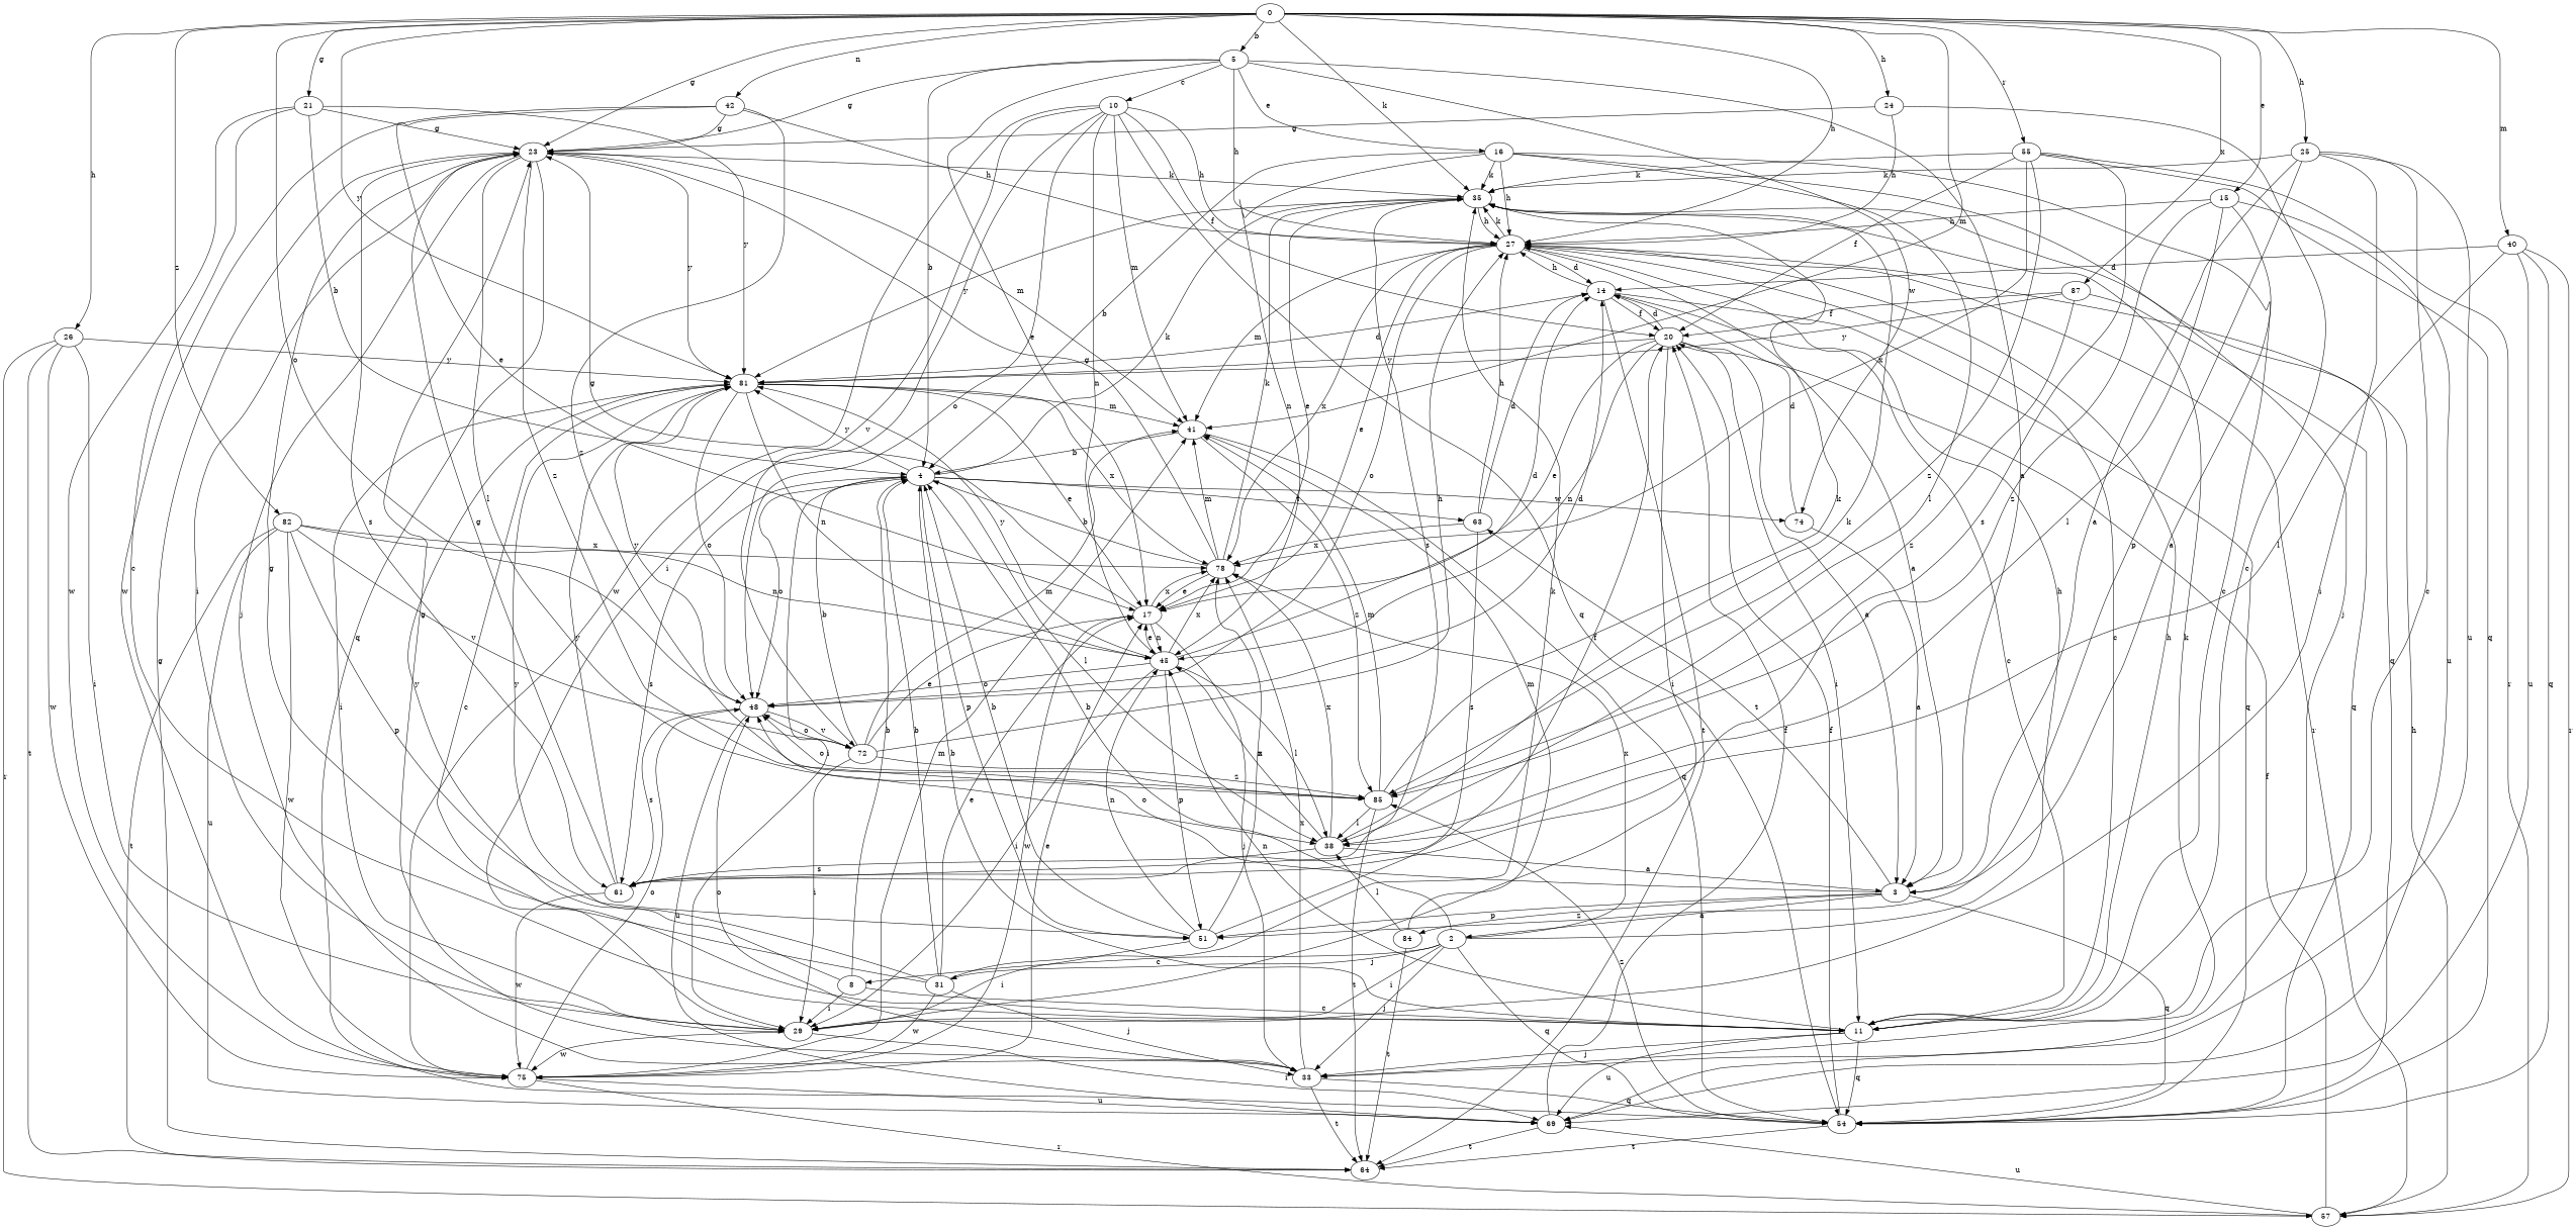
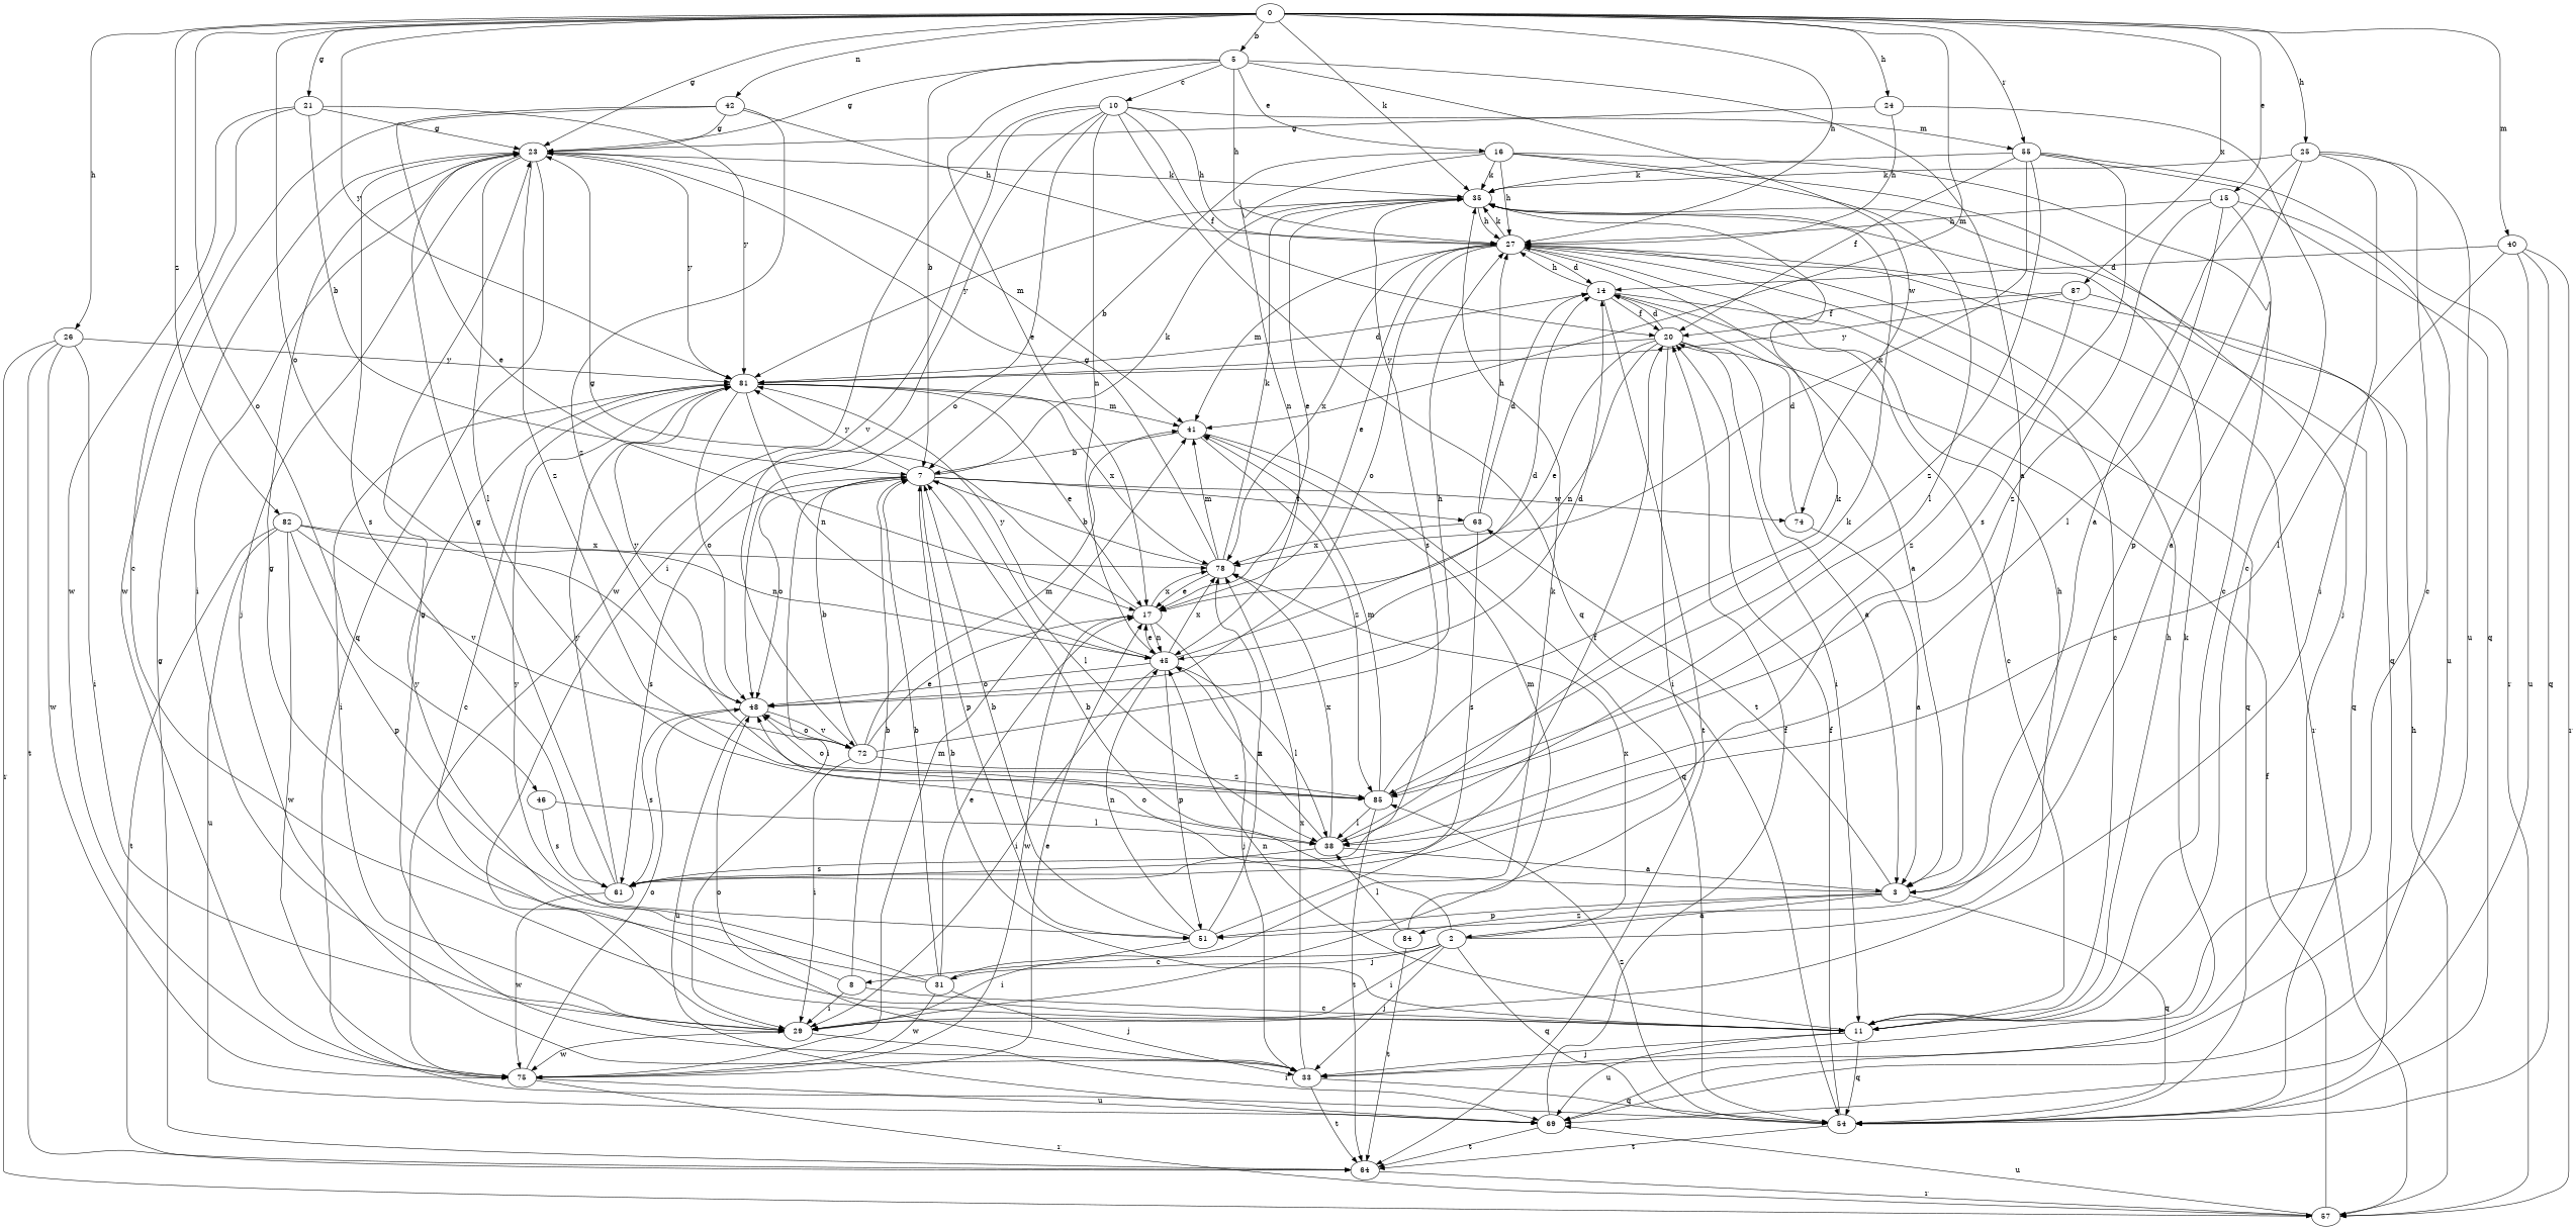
  strict digraph {
    0
    5
    15
    21
    23
    24
    25
    26
    27
    35
    40
    41
    42
+   46
    48
    55
    n17 [label=87]
    81
    82
-   7 [label=4]
+   7
    3
    10
    16
    17
    74
    38
    69
    85
    11
    75
    29
    33
    54
    61
    51
    64
    57
    78
    14
    72
    20
    45
    2
    8
    31
    63
    84
    0 -> 5 [label=b]
    0 -> 15 [label=e]
    0 -> 21 [label=g]
    0 -> 23 [label=g]
    0 -> 24 [label=h]
    0 -> 25 [label=h]
    0 -> 26 [label=h]
    0 -> 27 [label=h]
    0 -> 35 [label=k]
    0 -> 40 [label=m]
    0 -> 41 [label=m]
    0 -> 42 [label=n]
+   0 -> 46 [label=o]
    0 -> 48 [label=o]
    0 -> 55 [label=r]
    0 -> n17 [label=x]
    0 -> 81 [label=y]
    0 -> 82 [label=z]
    5 -> 23 [label=g]
    5 -> 27 [label=h]
    5 -> 7 [label=b]
    5 -> 3 [label=a]
    5 -> 10 [label=c]
    5 -> 16 [label=e]
    5 -> 17 [label=e]
    5 -> 74 [label=w]
    15 -> 27 [label=h]
    15 -> 3 [label=a]
    15 -> 38 [label=l]
    15 -> 69 [label=u]
    15 -> 85 [label=z]
    21 -> 23 [label=g]
    21 -> 81 [label=y]
    21 -> 7 [label=b]
    21 -> 11 [label=c]
    21 -> 75 [label=w]
    23 -> 35 [label=k]
    23 -> 41 [label=m]
    23 -> 81 [label=y]
    23 -> 38 [label=l]
    23 -> 85 [label=z]
    23 -> 29 [label=i]
    23 -> 33 [label=j]
    23 -> 54 [label=q]
    23 -> 61 [label=s]
    24 -> 23 [label=g]
    24 -> 27 [label=h]
    24 -> 11 [label=c]
    25 -> 35 [label=k]
    25 -> 3 [label=a]
    25 -> 69 [label=u]
    25 -> 11 [label=c]
    25 -> 29 [label=i]
    25 -> 51 [label=p]
    26 -> 81 [label=y]
    26 -> 75 [label=w]
    26 -> 29 [label=i]
    26 -> 64 [label=t]
    26 -> 57 [label=r]
    27 -> 35 [label=k]
    27 -> 41 [label=m]
    27 -> 48 [label=o]
    27 -> 3 [label=a]
    27 -> 17 [label=e]
    27 -> 11 [label=c]
    27 -> 57 [label=r]
    27 -> 78 [label=x]
    27 -> 14 [label=d]
    35 -> 27 [label=h]
    35 -> 81 [label=y]
    35 -> 17 [label=e]
    35 -> 54 [label=q]
    35 -> 61 [label=s]
    40 -> 38 [label=l]
    40 -> 69 [label=u]
    40 -> 54 [label=q]
    40 -> 57 [label=r]
    40 -> 14 [label=d]
    41 -> 7 [label=b]
    41 -> 85 [label=z]
    41 -> 54 [label=q]
    42 -> 23 [label=g]
    42 -> 27 [label=h]
    42 -> 17 [label=e]
    42 -> 85 [label=z]
    42 -> 75 [label=w]
+   46 -> 38 [label=l]
+   46 -> 61 [label=s]
    48 -> 81 [label=y]
    48 -> 69 [label=u]
    48 -> 61 [label=s]
    48 -> 14 [label=d]
    48 -> 72 [label=v]
    55 -> 35 [label=k]
    55 -> 85 [label=z]
    55 -> 54 [label=q]
    55 -> 61 [label=s]
    55 -> 57 [label=r]
    55 -> 78 [label=x]
    55 -> 20 [label=f]
    n17 -> 81 [label=y]
    n17 -> 85 [label=z]
    n17 -> 54 [label=q]
    n17 -> 20 [label=f]
    81 -> 41 [label=m]
    81 -> 48 [label=o]
    81 -> 17 [label=e]
    81 -> 11 [label=c]
    81 -> 29 [label=i]
    81 -> 78 [label=x]
    81 -> 14 [label=d]
    81 -> 45 [label=n]
    82 -> 69 [label=u]
    82 -> 75 [label=w]
    82 -> 51 [label=p]
    82 -> 64 [label=t]
    82 -> 78 [label=x]
    82 -> 72 [label=v]
    82 -> 45 [label=n]
    7 -> 35 [label=k]
    7 -> 48 [label=o]
    7 -> 81 [label=y]
    7 -> 74 [label=w]
    7 -> 38 [label=l]
    7 -> 29 [label=i]
    7 -> 61 [label=s]
    7 -> 51 [label=p]
    7 -> 63 [label=t]
    3 -> 48 [label=o]
    3 -> 54 [label=q]
    3 -> 51 [label=p]
    3 -> 2 [label=a]
    3 -> 63 [label=t]
    3 -> 84 [label=z]
    10 -> 27 [label=h]
-   10 -> 41 [label=m]
+   10 -> 55 [label=m]
    10 -> 48 [label=o]
    10 -> 75 [label=w]
    10 -> 29 [label=i]
    10 -> 54 [label=q]
    10 -> 72 [label=v]
    10 -> 20 [label=f]
    10 -> 45 [label=n]
    16 -> 27 [label=h]
    16 -> 35 [label=k]
    16 -> 7 [label=b]
    16 -> 38 [label=l]
    16 -> 11 [label=c]
    16 -> 33 [label=j]
    16 -> 45 [label=n]
    17 -> 23 [label=g]
    17 -> 75 [label=w]
    17 -> 33 [label=j]
    17 -> 78 [label=x]
    17 -> 45 [label=n]
    74 -> 3 [label=a]
    74 -> 14 [label=d]
    38 -> 35 [label=k]
    38 -> 3 [label=a]
    38 -> 61 [label=s]
    38 -> 78 [label=x]
    38 -> 45 [label=n]
    69 -> 64 [label=t]
    69 -> 20 [label=f]
    85 -> 35 [label=k]
    85 -> 41 [label=m]
    85 -> 48 [label=o]
    85 -> 38 [label=l]
    85 -> 64 [label=t]
    11 -> 27 [label=h]
    11 -> 7 [label=b]
    11 -> 69 [label=u]
    11 -> 33 [label=j]
    11 -> 54 [label=q]
    11 -> 45 [label=n]
    75 -> 41 [label=m]
    75 -> 48 [label=o]
    75 -> 17 [label=e]
    75 -> 69 [label=u]
    75 -> 57 [label=r]
    29 -> 69 [label=i]
    29 -> 75 [label=w]
    33 -> 23 [label=g]
    33 -> 35 [label=k]
    33 -> 48 [label=o]
    33 -> 54 [label=q]
    33 -> 64 [label=t]
    33 -> 78 [label=x]
    54 -> 85 [label=z]
    54 -> 64 [label=t]
    54 -> 20 [label=f]
    61 -> 23 [label=g]
    61 -> 81 [label=y]
    61 -> 75 [label=w]
    51 -> 7 [label=b]
    51 -> 29 [label=i]
    51 -> 78 [label=x]
    51 -> 20 [label=f]
    51 -> 45 [label=n]
    64 -> 23 [label=g]
+   64 -> 57 [label=r]
    57 -> 27 [label=h]
    57 -> 69 [label=u]
    57 -> 20 [label=f]
    78 -> 23 [label=g]
    78 -> 35 [label=k]
    78 -> 41 [label=m]
    78 -> 7 [label=b]
    78 -> 17 [label=e]
    14 -> 27 [label=h]
    14 -> 11 [label=c]
    14 -> 54 [label=q]
    14 -> 64 [label=t]
    14 -> 20 [label=f]
    72 -> 27 [label=h]
    72 -> 41 [label=m]
    72 -> 48 [label=o]
    72 -> 7 [label=b]
    72 -> 17 [label=e]
    72 -> 85 [label=z]
    72 -> 29 [label=i]
    20 -> 81 [label=y]
    20 -> 3 [label=a]
    20 -> 17 [label=e]
    20 -> 11 [label=i]
    20 -> 29 [label=i]
    20 -> 14 [label=d]
    20 -> 45 [label=n]
    45 -> 48 [label=o]
    45 -> 81 [label=y]
    45 -> 17 [label=e]
    45 -> 38 [label=l]
    45 -> 29 [label=i]
    45 -> 51 [label=p]
    45 -> 78 [label=x]
    45 -> 14 [label=d]
    2 -> 27 [label=h]
    2 -> 7 [label=b]
    2 -> 29 [label=i]
    2 -> 33 [label=j]
    2 -> 54 [label=q]
    2 -> 78 [label=x]
    2 -> 8 [label=c]
    2 -> 31 [label=j]
    8 -> 81 [label=y]
    8 -> 7 [label=b]
    8 -> 11 [label=c]
    8 -> 29 [label=i]
    31 -> 23 [label=g]
    31 -> 35 [label=k]
    31 -> 81 [label=y]
    31 -> 7 [label=b]
    31 -> 17 [label=e]
    31 -> 75 [label=w]
    31 -> 33 [label=j]
    63 -> 27 [label=h]
    63 -> 61 [label=s]
    63 -> 78 [label=x]
    63 -> 14 [label=d]
    84 -> 41 [label=m]
    84 -> 38 [label=l]
    84 -> 64 [label=t]
  }
